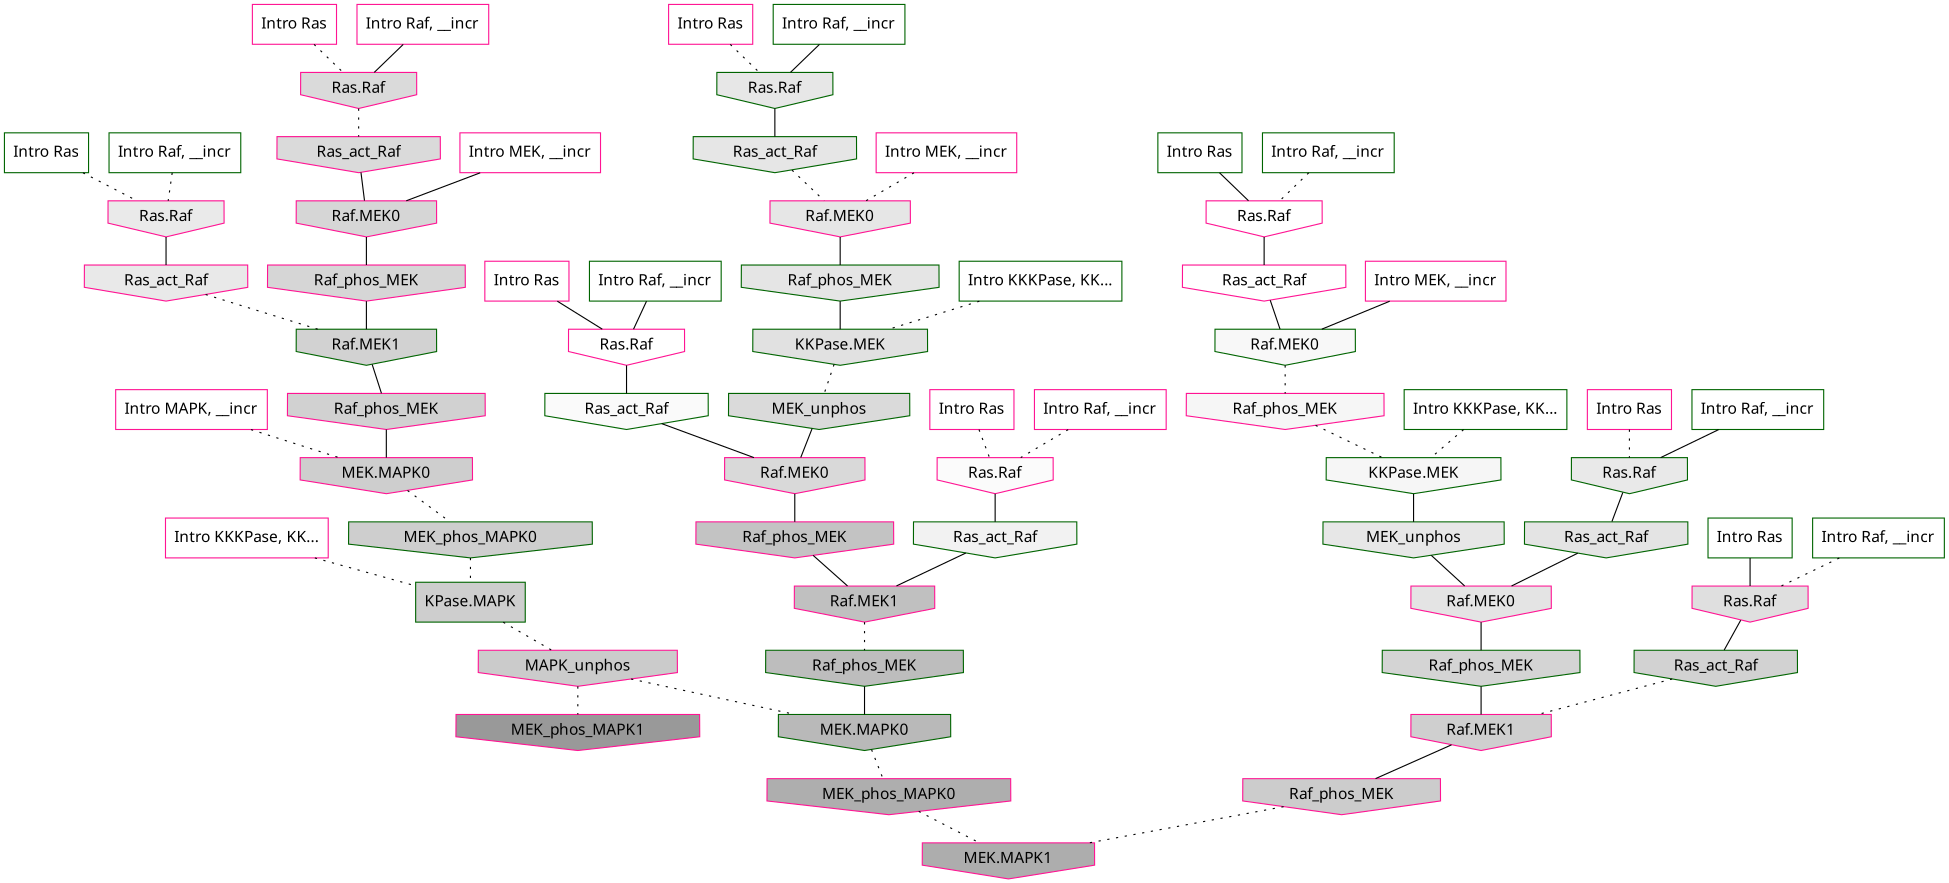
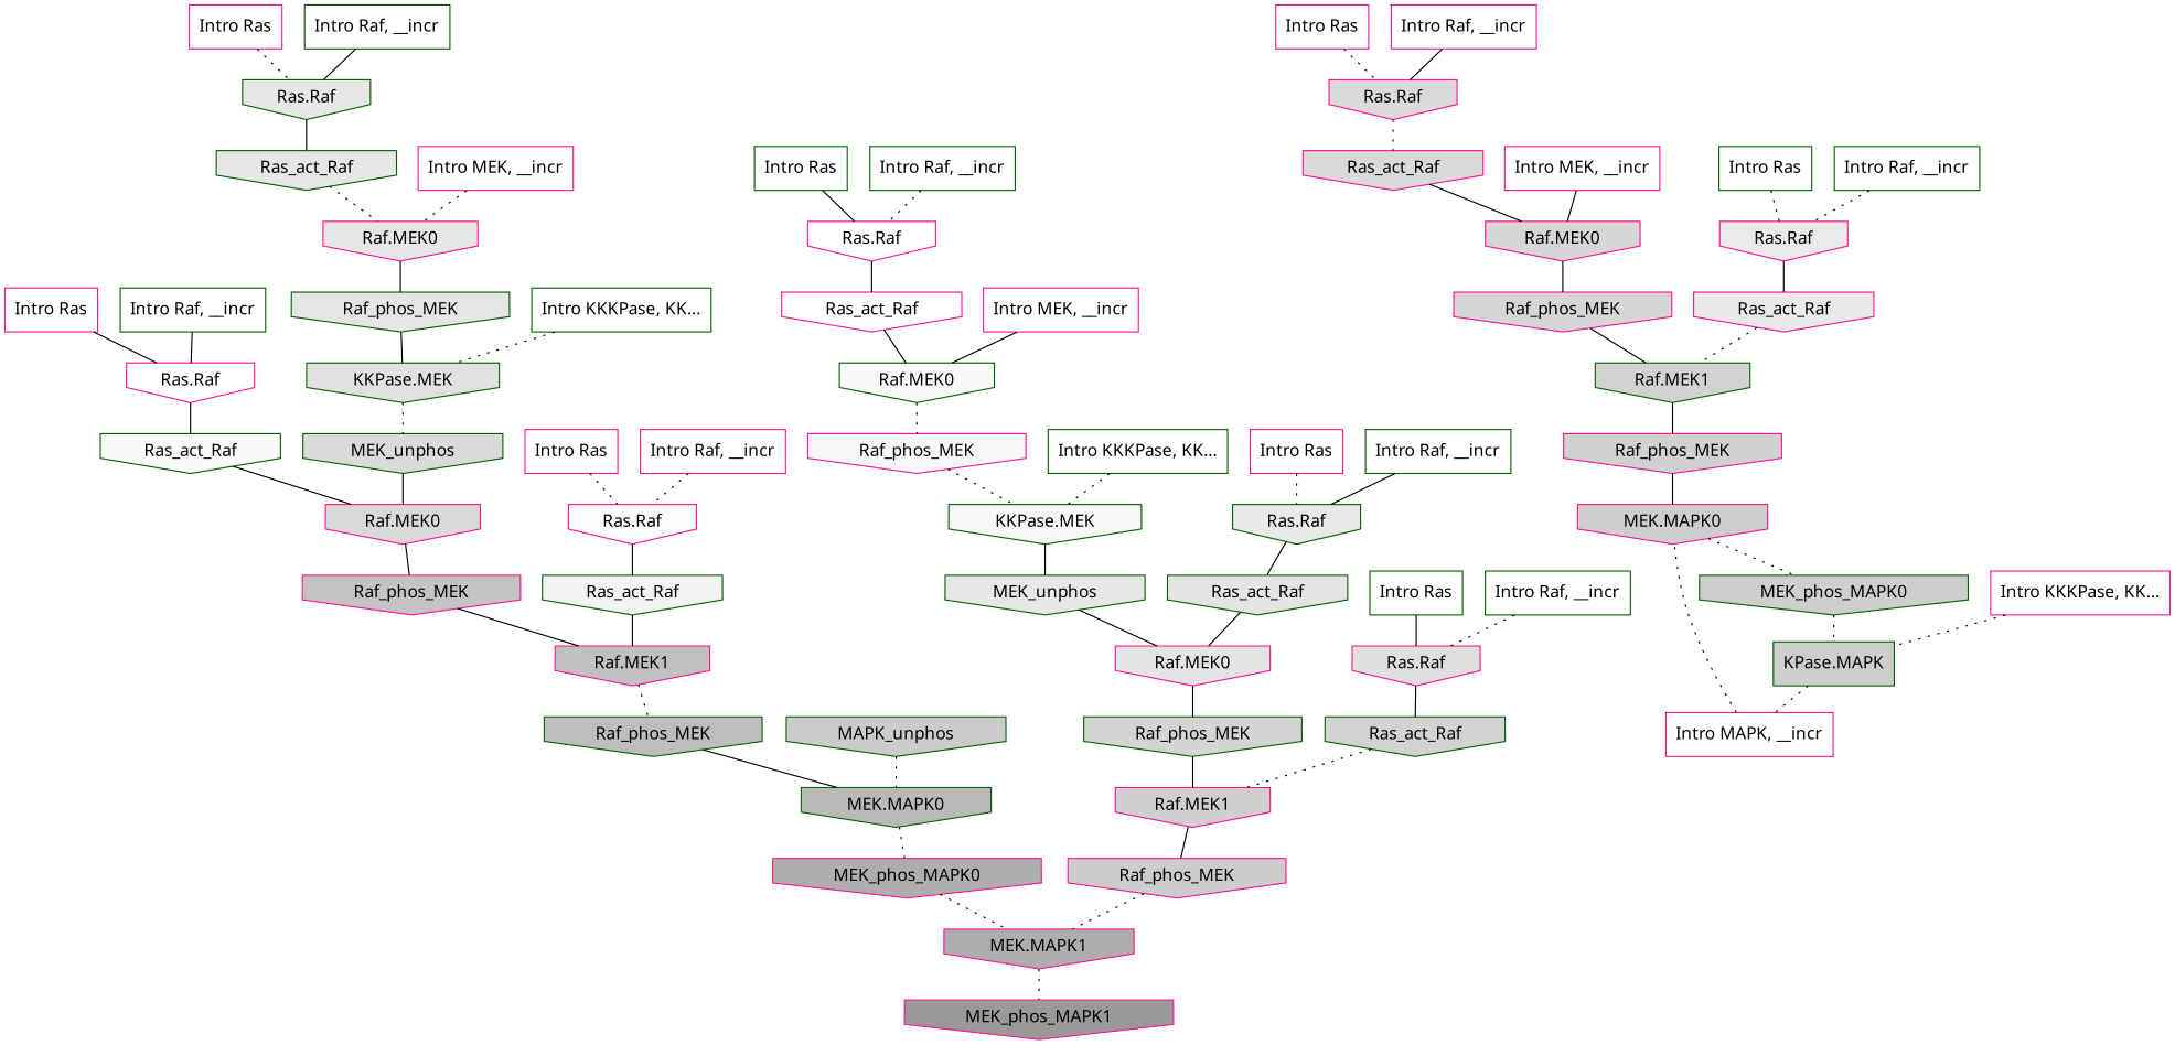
  digraph {
    rankdir=TB
    ranksep=0.30
    node [color=deeppink fillcolor="0.000 0.000 1.000" fontname="CMU Serif" shape=invhouse style=filled]
    edge [color="0.000 0.000 0.000" dir=none fontname="CMU Serif" style=solid]
    n1 [color=darkgreen label="Intro Ras" shape=rectangle]
    n2 [label="Ras.Raf"]
    n3 [fillcolor="0.000 0.000 0.999" label=Ras_act_Raf]
    n4 [label="Intro Ras" shape=rectangle]
    n5 [color=darkgreen fillcolor="0.000 0.000 0.913" label="Ras.Raf"]
    n6 [color=darkgreen fillcolor="0.000 0.000 0.891" label=Ras_act_Raf]
    n7 [label="Intro Ras" shape=rectangle]
    n8 [fillcolor="0.000 0.000 0.854" label="Ras.Raf"]
    n9 [fillcolor="0.000 0.000 0.854" label=Ras_act_Raf]
    n10 [color=darkgreen label="Intro Ras" shape=rectangle]
    n11 [fillcolor="0.000 0.000 0.873" label="Ras.Raf"]
    n12 [color=darkgreen fillcolor="0.000 0.000 0.823" label=Ras_act_Raf]
    n13 [label="Intro Ras" shape=rectangle]
    n14 [fillcolor="0.000 0.000 0.982" label="Ras.Raf"]
    n15 [color=darkgreen fillcolor="0.000 0.000 0.948" label=Ras_act_Raf]
    n16 [label="Intro Ras" shape=rectangle]
    n17 [color=darkgreen fillcolor="0.000 0.000 0.904" label="Ras.Raf"]
    n18 [color=darkgreen fillcolor="0.000 0.000 0.902" label=Ras_act_Raf]
    n19 [label="Intro Ras" shape=rectangle]
    n20 [label="Ras.Raf"]
    n21 [color=darkgreen fillcolor="0.000 0.000 0.979" label=Ras_act_Raf]
    n22 [color=darkgreen label="Intro Ras" shape=rectangle]
    n23 [fillcolor="0.000 0.000 0.915" label="Ras.Raf"]
    n24 [fillcolor="0.000 0.000 0.912" label=Ras_act_Raf]
    n25 [color=darkgreen label="Intro Raf, __incr" shape=rectangle]
    n26 [color=darkgreen label="Intro Raf, __incr" shape=rectangle]
    n27 [label="Intro Raf, __incr" shape=rectangle]
    n28 [color=darkgreen label="Intro Raf, __incr" shape=rectangle]
    n29 [color=darkgreen label="Intro Raf, __incr" shape=rectangle]
    n30 [color=darkgreen label="Intro Raf, __incr" shape=rectangle]
    n31 [color=darkgreen label="Intro Raf, __incr" shape=rectangle]
    n32 [label="Intro Raf, __incr" shape=rectangle]
    n33 [label="Intro MEK, __incr" shape=rectangle]
    n34 [color=darkgreen fillcolor="0.000 0.000 0.972" label="Raf.MEK0"]
    n35 [fillcolor="0.000 0.000 0.962" label=Raf_phos_MEK]
    n36 [label="Intro MEK, __incr" shape=rectangle]
    n37 [fillcolor="0.000 0.000 0.902" label="Raf.MEK0"]
    n38 [color=darkgreen fillcolor="0.000 0.000 0.895" label=Raf_phos_MEK]
    n39 [label="Intro MEK, __incr" shape=rectangle]
    n40 [fillcolor="0.000 0.000 0.839" label="Raf.MEK0"]
    n41 [fillcolor="0.000 0.000 0.837" label=Raf_phos_MEK]
    n42 [label="Intro MAPK, __incr" shape=rectangle]
    n43 [fillcolor="0.000 0.000 0.807" label="MEK.MAPK0"]
    n44 [color=darkgreen fillcolor="0.000 0.000 0.806" label=MEK_phos_MAPK0]
    n45 [label="Intro KKKPase, KK..." shape=rectangle]
    n46 [color=darkgreen fillcolor="0.000 0.000 0.806" label="KPase.MAPK" shape=box]
-   n47 [fillcolor="0.000 0.000 0.796" label=MAPK_unphos]
+   n47 [color=darkgreen fillcolor="0.000 0.000 0.796" label=MAPK_unphos]
    n48 [color=darkgreen label="Intro KKKPase, KK..." shape=rectangle]
    n49 [color=darkgreen fillcolor="0.000 0.000 0.962" label="KKPase.MEK"]
    n50 [color=darkgreen fillcolor="0.000 0.000 0.905" label=MEK_unphos]
    n51 [color=darkgreen label="Intro KKKPase, KK..." shape=rectangle]
    n52 [color=darkgreen fillcolor="0.000 0.000 0.880" label="KKPase.MEK"]
    n53 [color=darkgreen fillcolor="0.000 0.000 0.854" label=MEK_unphos]
    n54 [fillcolor="0.000 0.000 0.848" label="Raf.MEK0"]
    n55 [fillcolor="0.000 0.000 0.751" label="Raf.MEK1"]
    n56 [fillcolor="0.000 0.000 0.764" label=Raf_phos_MEK]
    n57 [fillcolor="0.000 0.000 0.891" label="Raf.MEK0"]
    n58 [color=darkgreen fillcolor="0.000 0.000 0.742" label=Raf_phos_MEK]
    n59 [color=darkgreen fillcolor="0.000 0.000 0.823" label="Raf.MEK1"]
    n60 [fillcolor="0.000 0.000 0.819" label=Raf_phos_MEK]
    n61 [color=darkgreen fillcolor="0.000 0.000 0.831" label=Raf_phos_MEK]
    n62 [fillcolor="0.000 0.000 0.810" label="Raf.MEK1"]
    n63 [fillcolor="0.000 0.000 0.799" label=Raf_phos_MEK]
    n64 [fillcolor="0.000 0.000 0.678" label="MEK.MAPK1"]
    n65 [color=darkgreen fillcolor="0.000 0.000 0.723" label="MEK.MAPK0"]
    n66 [fillcolor="0.000 0.000 0.600" label=MEK_phos_MAPK1]
    n67 [fillcolor="0.000 0.000 0.683" label=MEK_phos_MAPK0]
    n1 -> n2
    n2 -> n3
    n3 -> n34
    n4 -> n5 [style=dotted]
    n5 -> n6
    n6 -> n57
    n7 -> n8 [style=dotted]
    n8 -> n9 [style=dotted]
    n9 -> n40
    n10 -> n11
    n11 -> n12
    n12 -> n62 [style=dotted]
    n13 -> n14 [style=dotted]
    n14 -> n15
    n15 -> n55
    n16 -> n17 [style=dotted]
    n17 -> n18
    n18 -> n37 [style=dotted]
    n19 -> n20
    n20 -> n21
    n21 -> n54
    n22 -> n23 [style=dotted]
    n23 -> n24
    n24 -> n59 [style=dotted]
    n25 -> n5
    n26 -> n17
    n27 -> n14 [style=dotted]
    n28 -> n23 [style=dotted]
    n29 -> n2 [style=dotted]
    n30 -> n20
    n31 -> n11 [style=dotted]
    n32 -> n8
    n33 -> n34
    n34 -> n35 [style=dotted]
    n35 -> n49 [style=dotted]
    n36 -> n37 [style=dotted]
    n37 -> n38
    n38 -> n52
    n39 -> n40
    n40 -> n41
    n41 -> n59
    n42 -> n43 [style=dotted]
    n43 -> n44 [style=dotted]
    n44 -> n46 [style=dotted]
    n45 -> n46 [style=dotted]
-   n46 -> n47 [style=dotted]
+   n46 -> n42 [style=dotted]
    n47 -> n65 [style=dotted]
    n48 -> n49 [style=dotted]
    n49 -> n50
    n50 -> n57
    n51 -> n52 [style=dotted]
    n52 -> n53 [style=dotted]
    n53 -> n54
    n54 -> n56
    n55 -> n58 [style=dotted]
    n56 -> n55
    n57 -> n61
    n58 -> n65
    n59 -> n60
    n60 -> n43
    n61 -> n62
    n62 -> n63
    n63 -> n64 [style=dotted]
-   n47 -> n66 [style=dotted]
+   n64 -> n66 [style=dotted]
    n65 -> n67 [style=dotted]
    n67 -> n64 [style=dotted]
  }
